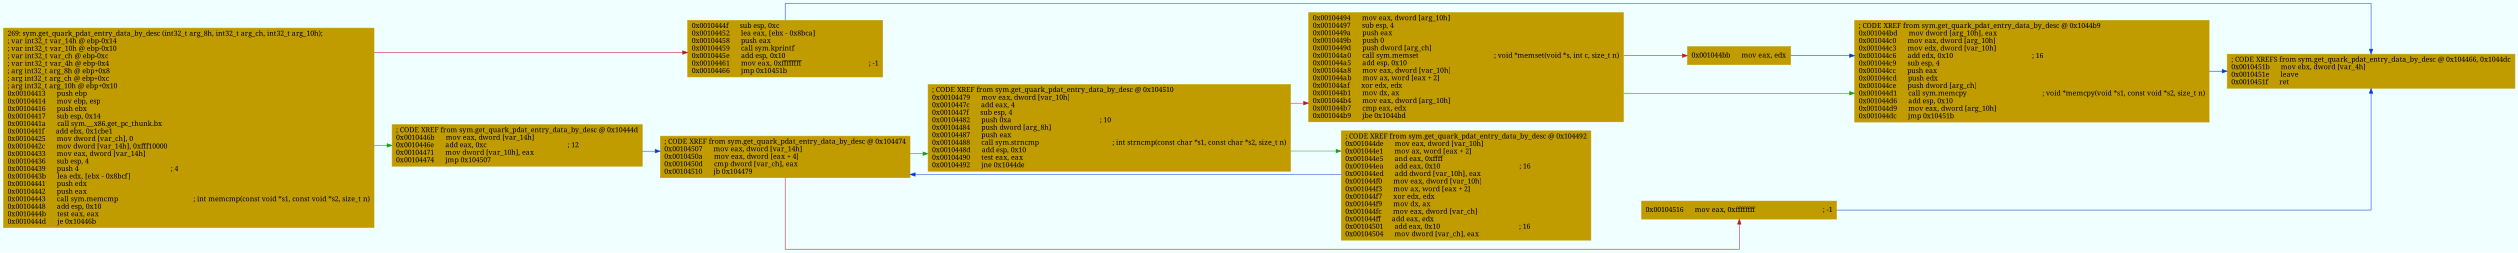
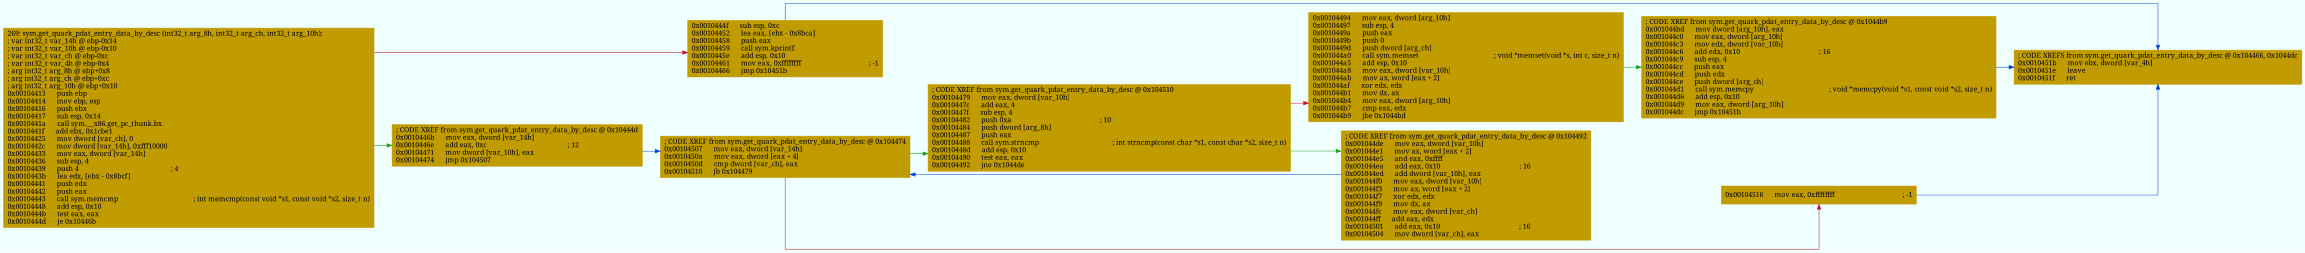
  digraph {
    bgcolor=azure
    fontname="Noto Serif"
    fontsize=8
    splines=ortho
    rankdir=LR
    node [color="#c19c00" fillcolor="#c19c00" fontname="Noto Serif" shape=box style=filled]
    edge [arrowhead=normal color="#0037da" fontname="Noto Serif"]
    n1 [label="269: sym.get_quark_pdat_entry_data_by_desc (int32_t arg_8h, int32_t arg_ch, int32_t arg_10h);\l; var int32_t var_14h @ ebp-0x14\l; var int32_t var_10h @ ebp-0x10\l; var int32_t var_ch @ ebp-0xc\l; var int32_t var_4h @ ebp-0x4\l; arg int32_t arg_8h @ ebp+0x8\l; arg int32_t arg_ch @ ebp+0xc\l; arg int32_t arg_10h @ ebp+0x10\l0x00104413      push ebp\l0x00104414      mov ebp, esp\l0x00104416      push ebx\l0x00104417      sub esp, 0x14\l0x0010441a      call sym.__x86.get_pc_thunk.bx\l0x0010441f      add ebx, 0x1cbe1\l0x00104425      mov dword [var_ch], 0\l0x0010442c      mov dword [var_14h], 0xfff10000\l0x00104433      mov eax, dword [var_14h]\l0x00104436      sub esp, 4\l0x00104439      push 4                                                 ; 4\l0x0010443b      lea edx, [ebx - 0x8bcf]\l0x00104441      push edx\l0x00104442      push eax\l0x00104443      call sym.memcmp                                        ; int memcmp(const void *s1, const void *s2, size_t n)\l0x00104448      add esp, 0x10\l0x0010444b      test eax, eax\l0x0010444d      je 0x10446b\l"]
    n2 [label="0x0010444f      sub esp, 0xc\l0x00104452      lea eax, [ebx - 0x8bca]\l0x00104458      push eax\l0x00104459      call sym.kprintf\l0x0010445e      add esp, 0x10\l0x00104461      mov eax, 0xffffffff                                    ; -1\l0x00104466      jmp 0x10451b\l"]
    n3 [label="; CODE XREF from sym.get_quark_pdat_entry_data_by_desc @ 0x10444d\l0x0010446b      mov eax, dword [var_14h]\l0x0010446e      add eax, 0xc                                           ; 12\l0x00104471      mov dword [var_10h], eax\l0x00104474      jmp 0x104507\l"]
    n4 [label="; CODE XREFS from sym.get_quark_pdat_entry_data_by_desc @ 0x104466, 0x1044dc\l0x0010451b      mov ebx, dword [var_4h]\l0x0010451e      leave\l0x0010451f      ret\l"]
    n5 [label="; CODE XREF from sym.get_quark_pdat_entry_data_by_desc @ 0x104474\l0x00104507      mov eax, dword [var_14h]\l0x0010450a      mov eax, dword [eax + 4]\l0x0010450d      cmp dword [var_ch], eax\l0x00104510      jb 0x104479\l"]
    n6 [label="; CODE XREF from sym.get_quark_pdat_entry_data_by_desc @ 0x104510\l0x00104479      mov eax, dword [var_10h]\l0x0010447c      add eax, 4\l0x0010447f      sub esp, 4\l0x00104482      push 0xa                                               ; 10\l0x00104484      push dword [arg_8h]\l0x00104487      push eax\l0x00104488      call sym.strncmp                                       ; int strncmp(const char *s1, const char *s2, size_t n)\l0x0010448d      add esp, 0x10\l0x00104490      test eax, eax\l0x00104492      jne 0x1044de\l"]
    n7 [label="0x00104494      mov eax, dword [arg_10h]\l0x00104497      sub esp, 4\l0x0010449a      push eax\l0x0010449b      push 0\l0x0010449d      push dword [arg_ch]\l0x001044a0      call sym.memset                                        ; void *memset(void *s, int c, size_t n)\l0x001044a5      add esp, 0x10\l0x001044a8      mov eax, dword [var_10h]\l0x001044ab      mov ax, word [eax + 2]\l0x001044af      xor edx, edx\l0x001044b1      mov dx, ax\l0x001044b4      mov eax, dword [arg_10h]\l0x001044b7      cmp eax, edx\l0x001044b9      jbe 0x1044bd\l"]
    n8 [label="; CODE XREF from sym.get_quark_pdat_entry_data_by_desc @ 0x104492\l0x001044de      mov eax, dword [var_10h]\l0x001044e1      mov ax, word [eax + 2]\l0x001044e5      and eax, 0xffff\l0x001044ea      add eax, 0x10                                          ; 16\l0x001044ed      add dword [var_10h], eax\l0x001044f0      mov eax, dword [var_10h]\l0x001044f3      mov ax, word [eax + 2]\l0x001044f7      xor edx, edx\l0x001044f9      mov dx, ax\l0x001044fc      mov eax, dword [var_ch]\l0x001044ff      add eax, edx\l0x00104501      add eax, 0x10                                          ; 16\l0x00104504      mov dword [var_ch], eax\l"]
-   n9 [label="0x001044bb      mov eax, edx\l"]
    n10 [label="; CODE XREF from sym.get_quark_pdat_entry_data_by_desc @ 0x1044b9\l0x001044bd      mov dword [arg_10h], eax\l0x001044c0      mov eax, dword [arg_10h]\l0x001044c3      mov edx, dword [var_10h]\l0x001044c6      add edx, 0x10                                          ; 16\l0x001044c9      sub esp, 4\l0x001044cc      push eax\l0x001044cd      push edx\l0x001044ce      push dword [arg_ch]\l0x001044d1      call sym.memcpy                                        ; void *memcpy(void *s1, const void *s2, size_t n)\l0x001044d6      add esp, 0x10\l0x001044d9      mov eax, dword [arg_10h]\l0x001044dc      jmp 0x10451b\l"]
    n11 [label="0x00104516      mov eax, 0xffffffff                                    ; -1\l"]
    n1 -> n2 [color="#c50f1f"]
    n1 -> n3 [color="#13a10e"]
    n2 -> n4
    n3 -> n5
    n5 -> n6 [color="#13a10e"]
    n5 -> n11 [color="#c50f1f"]
    n6 -> n7 [color="#c50f1f"]
    n6 -> n8 [color="#13a10e"]
-   n7 -> n9 [color="#c50f1f"]
    n7 -> n10 [color="#13a10e"]
    n8 -> n5
-   n9 -> n10
    n10 -> n4
    n11 -> n4
  }
